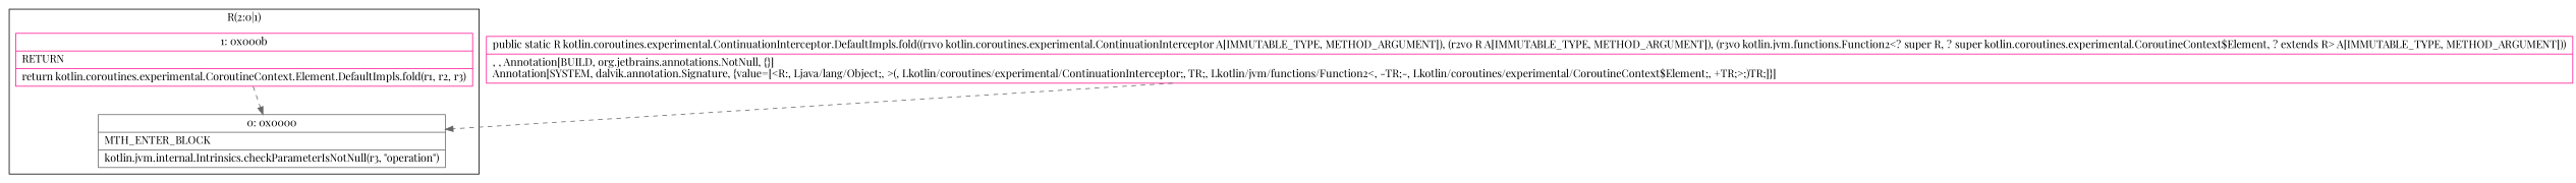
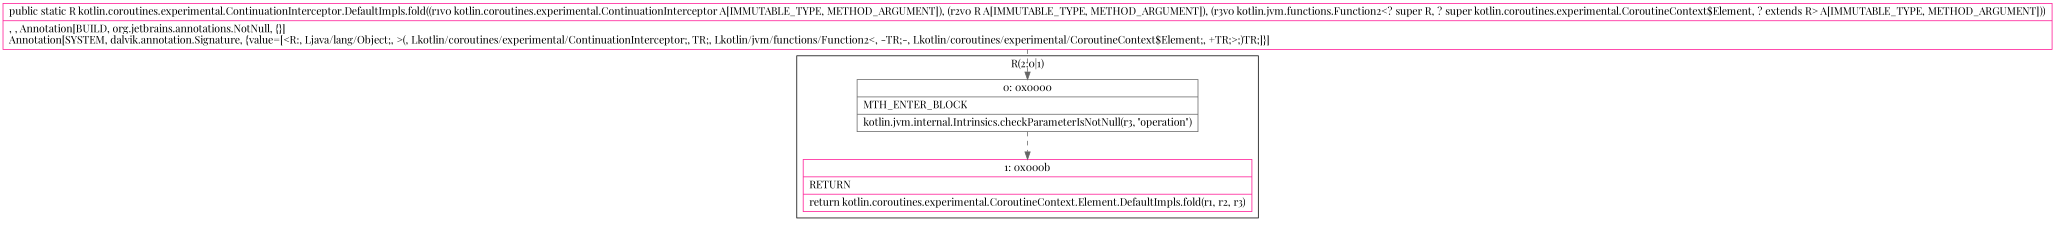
  digraph {
    fontname="Playfair Display"
    node [color=deeppink shape=record fontname="Playfair Display"]
    edge [color=gray40 style=dashed fontname="Playfair Display"]
    n1 [color=gray40 label="{0\:\ 0x0000|MTH_ENTER_BLOCK\l|kotlin.jvm.internal.Intrinsics.checkParameterIsNotNull(r3, \"operation\")\l}"]
    n2 [label="{1\:\ 0x000b|RETURN\l|return kotlin.coroutines.experimental.CoroutineContext.Element.DefaultImpls.fold(r1, r2, r3)\l}"]
    n3 [label="{public static R kotlin.coroutines.experimental.ContinuationInterceptor.DefaultImpls.fold((r1v0 kotlin.coroutines.experimental.ContinuationInterceptor A[IMMUTABLE_TYPE, METHOD_ARGUMENT]), (r2v0 R A[IMMUTABLE_TYPE, METHOD_ARGUMENT]), (r3v0 kotlin.jvm.functions.Function2\<? super R, ? super kotlin.coroutines.experimental.CoroutineContext$Element, ? extends R\> A[IMMUTABLE_TYPE, METHOD_ARGUMENT]))  | , , Annotation[BUILD, org.jetbrains.annotations.NotNull, \{\}]\lAnnotation[SYSTEM, dalvik.annotation.Signature, \{value=[\<R:, Ljava\/lang\/Object;, \>(, Lkotlin\/coroutines\/experimental\/ContinuationInterceptor;, TR;, Lkotlin\/jvm\/functions\/Function2\<, \-TR;\-, Lkotlin\/coroutines\/experimental\/CoroutineContext$Element;, +TR;\>;)TR;]\}]\l}"]
    subgraph cluster_1 {
      label="R(2:0|1)"
      n1
      n2
    }
-   n2 -> n1
+   n1 -> n2
    n3 -> n1
  }
